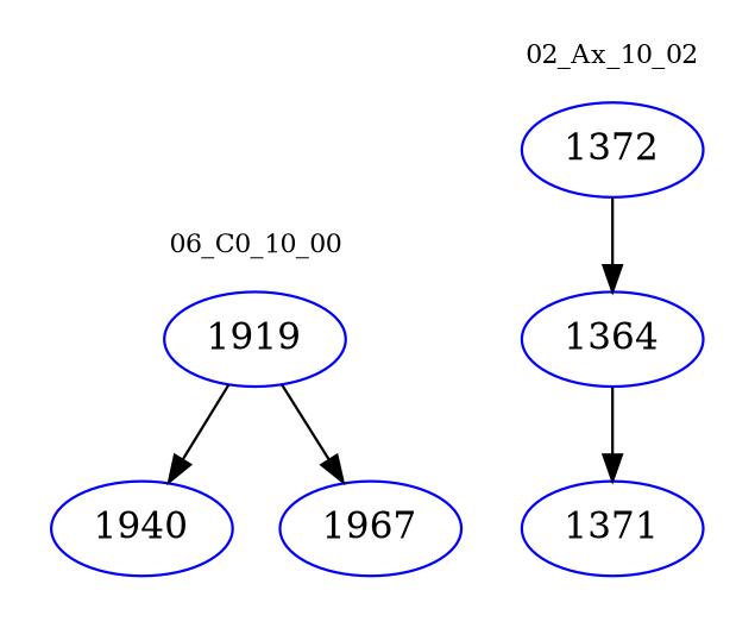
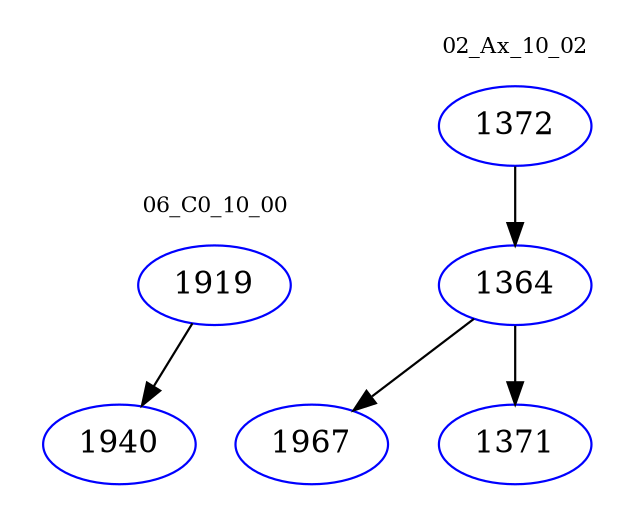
  digraph {
    node [color=blue]
    edge [color=black]
    n1 [label=1364]
    n2 [label=1372]
    n3 [label=1371]
    n4 [label=1919]
    n5 [label=1967]
    n6 [label=1940]
    subgraph cluster_1 {
      color=white
      fontsize=10
      label="02_Ax_10_02"
      n1
      n2
      n3
    }
    subgraph cluster_2 {
      color=white
      fontsize=10
      label="06_C0_10_00"
      n4
      n5
      n6
    }
    n1 -> n3
    n2 -> n1
-   n4 -> n5
+   n1 -> n5
    n4 -> n6
  }
